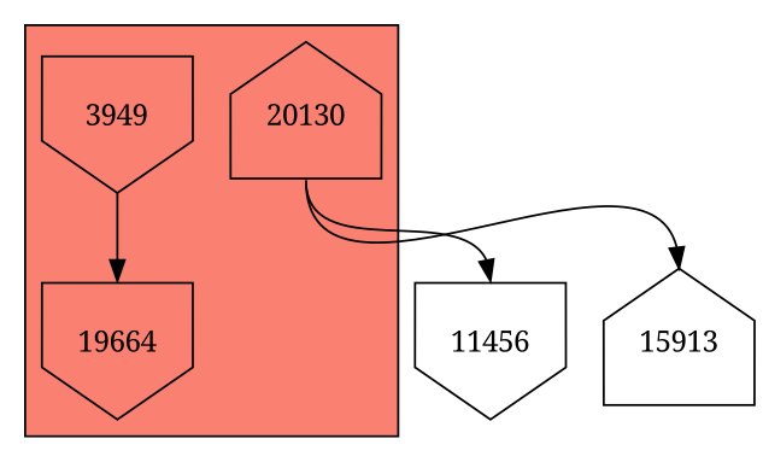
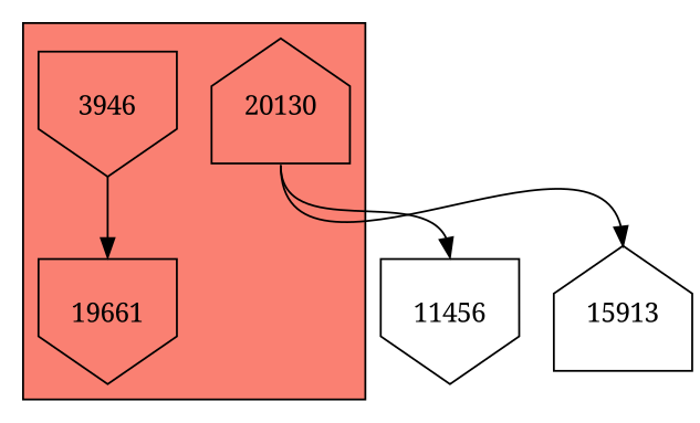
  digraph {
    fontname="Noto Serif"
    node [fontname="Noto Serif" shape=invhouse]
    edge [fontname="Noto Serif" headport=n tailport=s]
-   3949 [height=1 width=1]
-   19661 [height=1 width=1 label=19664]
+   3949 [height=1 width=1 label=3946]
+   19661 [height=1 width=1]
    20130 [height=1 shape=house width=1]
    11456 [height=1 width=1]
    n5 [height=1 label=15913 shape=house width=1]
    subgraph cluster_1 {
      fillcolor=salmon
      style=filled
      3949
      19661
      20130
    }
    3949 -> 19661
    20130 -> 11456
    20130 -> n5
  }
